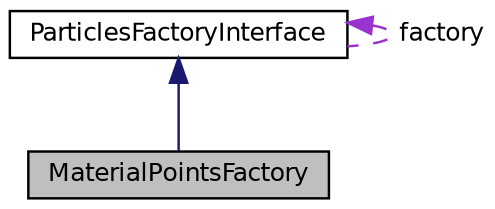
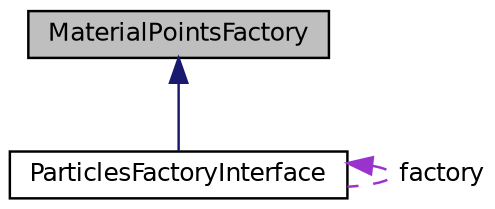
  digraph {
    node [color=black fontname=Helvetica fontsize=10 shape=record style=filled]
    edge [dir=back fontname=Helvetica fontsize=10 labelfontname=Helvetica labelfontsize=10]
    n1 [fillcolor=grey75 fontcolor=black height=0.2 label=MaterialPointsFactory width=0.4]
    n2 [fillcolor=white height=0.2 label=ParticlesFactoryInterface width=0.4]
-   n2 -> n1 [color=midnightblue style=solid]
+   n1 -> n2 [color=midnightblue style=solid]
    n2 -> n2 [color=darkorchid3 label=" factory" style=dashed]
  }
